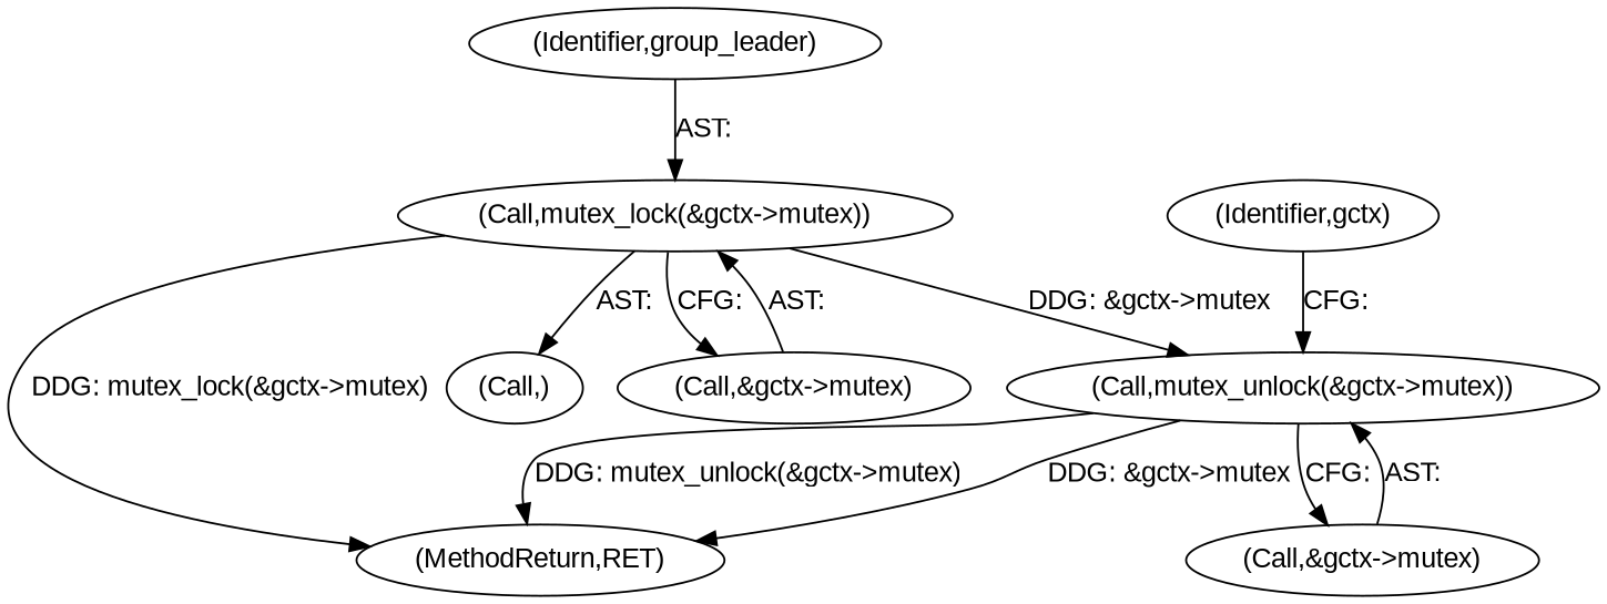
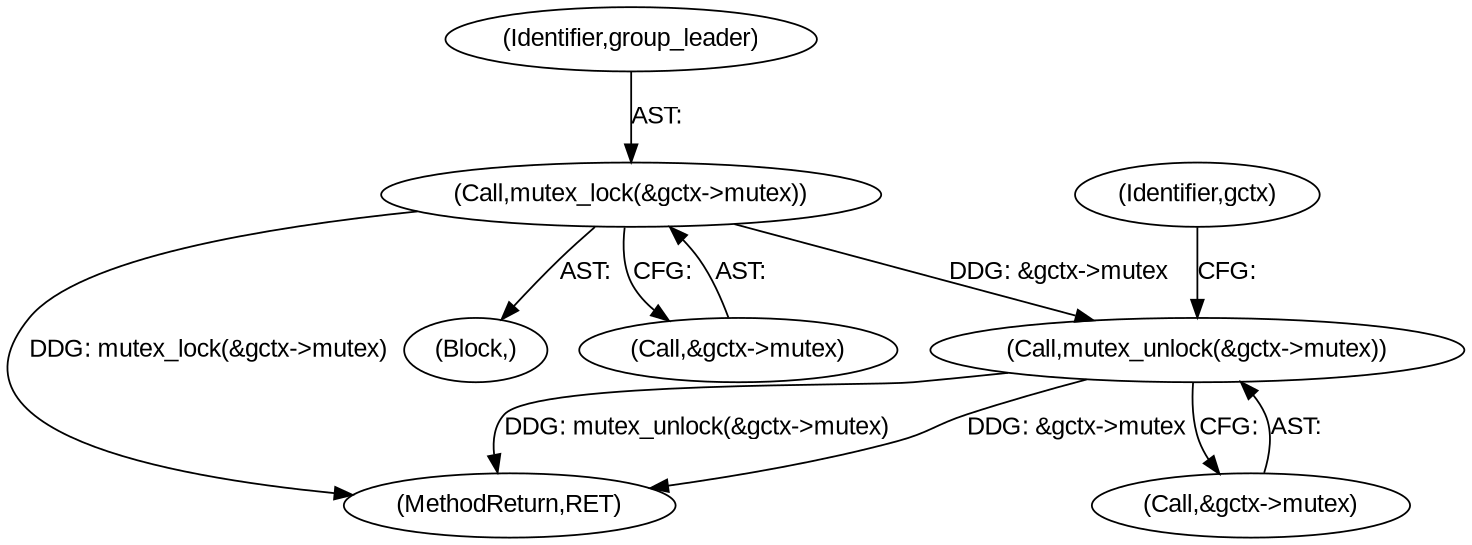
  digraph {
    fontname="Liberation Sans"
    node [fontname="Liberation Sans"]
    edge [fontname="Liberation Sans"]
    n1 [label="(Call,mutex_unlock(&gctx->mutex))"]
    n2 [label="(MethodReturn,RET)"]
    n3 [label="(Call,&gctx->mutex)"]
-   n4 [label="(Call,)"]
+   n4 [label="(Block,)"]
    n5 [label="(Call,mutex_lock(&gctx->mutex))"]
    n6 [label="(Call,&gctx->mutex)"]
    n7 [label="(Identifier,group_leader)"]
    n8 [label="(Identifier,gctx)"]
    n1 -> n2 [label="DDG: &gctx->mutex"]
    n1 -> n2 [label="DDG: mutex_unlock(&gctx->mutex)"]
    n1 -> n3 [label="CFG: "]
    n3 -> n1 [label="AST: "]
    n5 -> n1 [label="DDG: &gctx->mutex"]
    n5 -> n2 [label="DDG: mutex_lock(&gctx->mutex)"]
    n5 -> n4 [label="AST: "]
    n5 -> n6 [label="CFG: "]
    n6 -> n5 [label="AST: "]
    n7 -> n5 [label="AST: "]
    n8 -> n1 [label="CFG: "]
  }
